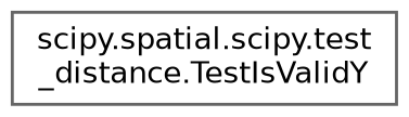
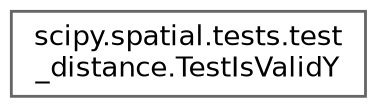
  digraph {
    rankdir=LR
-   n1 [color=grey40 fillcolor=white fontname=Helvetica fontsize=10 height=0.2 label="scipy.spatial.scipy.test\l_distance.TestIsValidY" shape=box style=filled width=0.4]
+   n1 [color=grey40 fillcolor=white fontname=Helvetica fontsize=10 height=0.2 label="scipy.spatial.tests.test\l_distance.TestIsValidY" shape=box style=filled width=0.4]
  }
